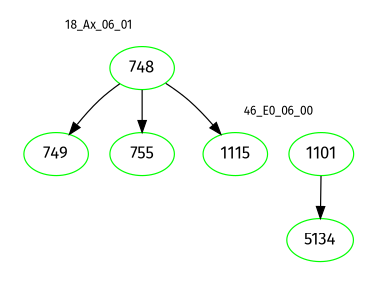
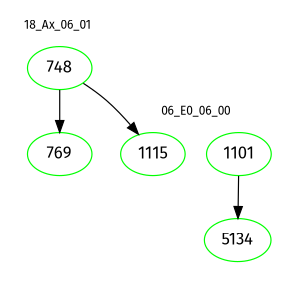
  digraph {
    fontname="Fira Sans"
    node [color=green fontname="Fira Sans"]
    edge [color=black fontname="Fira Sans"]
    n1 [label=748]
-   n2 [label=749]
-   n3 [label=755]
+   n2 [label=769]
    n4 [label=1101]
    n5 [label=1115]
    n6 [label=5134]
    subgraph cluster_1 {
      color=white
      fontsize=10
      label="18_Ax_06_01"
      n1
      n2
-     n3
    }
    subgraph cluster_2 {
      color=white
      fontsize=10
-     label="46_E0_06_00"
+     label="06_E0_06_00"
      n4
      n5
      n6
    }
    n1 -> n2
-   n1 -> n3
    n1 -> n5
    n4 -> n6
  }
